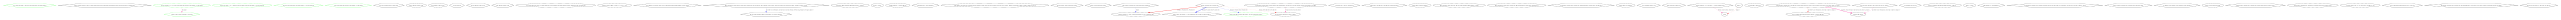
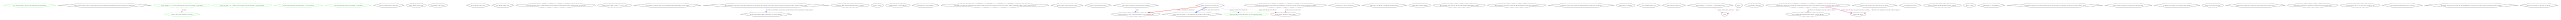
  digraph {
    fontname="Roboto Condensed"
    node [cluster="lambda expression" fontname="Roboto Condensed" shape=hexagon span="0-0" file="HelpText.cs"]
    edge [color=deeppink fontname="Roboto Condensed" style=dotted]
    n1 [cluster="CommandLine.Tests.CultureInfoExtensions.MakeCultureHandlers(System.Globalization.CultureInfo)" color=green community=0 label="var currentCulutre = Thread.CurrentThread.CurrentCulture" prediction=0 span="22-22" file=""]
    n2 [cluster="CommandLine.Tests.CultureInfoExtensions.MakeCultureHandlers(System.Globalization.CultureInfo)" label="Entry CommandLine.Tests.CultureInfoExtensions.MakeCultureHandlers(System.Globalization.CultureInfo)" span="20-20" file=""]
    n3 [cluster="CommandLine.Tests.CultureInfoExtensions.MakeCultureHandlers(System.Globalization.CultureInfo)" color=green community=0 label="Action changer = () => Thread.CurrentThread.CurrentCulture = newCulture" prediction=1 shape=ellipse span="24-24" file=""]
    n4 [cluster="CommandLine.Tests.CultureInfoExtensions.MakeCultureHandlers(System.Globalization.CultureInfo)" color=green community=0 label="return Tuple.Create(changer, resetter);" prediction=1 span="28-28" file=""]
    n5 [cluster="CommandLine.Tests.CultureInfoExtensions.MakeCultureHandlers(System.Globalization.CultureInfo)" color=green community=0 label="Action resetter = () => Thread.CurrentThread.CurrentCulture = currentCulutre" prediction=2 shape=ellipse span="26-26" file=""]
    n6 [color=green community=0 label="Thread.CurrentThread.CurrentCulture = currentCulutre" prediction=3 span="26-26" file=""]
    n7 [color=green community=0 label="Thread.CurrentThread.CurrentCulture = newCulture" prediction=5 span="24-24" file=""]
    n8 [label="System.Globalization.CultureInfo" cluster="" span="" file=""]
    n9 [label="Entry lambda expression" shape=ellipse span="24-24" file=""]
    n10 [label="Exit lambda expression" shape=ellipse span="24-24" file=""]
-   n11 [label=currentCulutre cluster="" span="" file=""]
    n12 [label="Entry lambda expression" span="26-26" file=""]
    n13 [label="Exit lambda expression" span="26-26" file=""]
    n14 [cluster="CommandLine.Tests.CultureInfoExtensions.MakeCultureHandlers(System.Globalization.CultureInfo)" label="Exit CommandLine.Tests.CultureInfoExtensions.MakeCultureHandlers(System.Globalization.CultureInfo)" shape=ellipse span="20-20" file=""]
    n15 [cluster="System.Tuple.Create<T1, T2>(T1, T2)" label="Entry System.Tuple.Create<T1, T2>(T1, T2)" shape=ellipse file=""]
    n16 [cluster="Ninject.Infrastructure.Ensure.ArgumentNotNullOrEmpty(string, string)" label="Entry Ninject.Infrastructure.Ensure.ArgumentNotNullOrEmpty(string, string)" span="22-22"]
    n17 [cluster="Ninject.Parameters.Parameter.Parameter(string, System.Func<Ninject.Activation.IContext, Ninject.Planning.Targets.ITarget, object>, bool)" label="Entry Ninject.Parameters.Parameter.Parameter(string, System.Func<Ninject.Activation.IContext, Ninject.Planning.Targets.ITarget, object>, bool)" span="69-69"]
    n18 [cluster="Ninject.Parameters.Parameter.Parameter(string, System.Func<Ninject.Activation.IContext, Ninject.Planning.Targets.ITarget, object>, bool)" label="Ensure.ArgumentNotNull(valueCallback, ''valueCallback'')" span="72-72"]
    n19 [cluster="Ninject.Parameters.Parameter.Parameter(string, System.Func<Ninject.Activation.IContext, Ninject.Planning.Targets.ITarget, object>, bool)" label="Ensure.ArgumentNotNullOrEmpty(name, ''name'')" shape=ellipse span="71-71"]
    n20 [cluster="Ninject.Parameters.Parameter.Parameter(string, System.Func<Ninject.Activation.IContext, Ninject.Planning.Targets.ITarget, object>, bool)" label="Name = name" shape=ellipse span="74-74"]
    n21 [cluster="Ninject.Parameters.Parameter.Parameter(string, System.Func<Ninject.Activation.IContext, Ninject.Planning.Targets.ITarget, object>, bool)" label="ValueCallback = valueCallback" shape=ellipse span="75-75"]
    n22 [cluster="Ninject.Parameters.Parameter.Parameter(string, System.Func<Ninject.Activation.IContext, Ninject.Planning.Targets.ITarget, object>, bool)" label="ShouldInherit = shouldInherit" span="76-76"]
    n23 [cluster="Ninject.Parameters.Parameter.Parameter(string, System.Func<Ninject.Activation.IContext, Ninject.Planning.Targets.ITarget, object>, bool)" label="Exit Ninject.Parameters.Parameter.Parameter(string, System.Func<Ninject.Activation.IContext, Ninject.Planning.Targets.ITarget, object>, bool)" shape=ellipse span="69-69"]
    n24 [cluster="System.Type.GetHashCode()" label="Entry System.Type.GetHashCode()"]
    n25 [cluster="string.GetHashCode()" label="Entry string.GetHashCode()"]
    n26 [cluster="Ninject.Parameters.Parameter.Equals(object)" label="Entry Ninject.Parameters.GetValue.Equals(object)" span="96-96"]
    n27 [cluster="Ninject.Parameters.Parameter.Equals(object)" label="return parameter != null ? Equals(parameter) : base.Equals(obj);" shape=ellipse span="99-99"]
    n28 [cluster="Ninject.Parameters.Parameter.Equals(object)" label="var parameter = obj as IParameter" span="98-98"]
    n29 [cluster="Ninject.Parameters.Parameter.Equals(object)" label="Exit Ninject.Parameters.Parameter.Equals(object)" span="96-96"]
    n30 [cluster="object.Equals(object)" label="Entry object.Equals(object)" shape=ellipse]
    n31 [cluster="Ninject.Infrastructure.Ensure.ArgumentNotNull(object, string)" label="Entry Ninject.Infrastructure.Ensure.ArgumentNotNull(object, string)" shape=ellipse span="17-17"]
    n32 [cluster="Ninject.Parameters.Parameter.Equals(Ninject.Parameters.IParameter)" label="Entry Ninject.Parameters.Parameter.Equals(Ninject.Parameters.IParameter)" shape=ellipse span="116-116"]
    n33 [cluster="Ninject.Parameters.Parameter.Equals(Ninject.Parameters.IParameter)" label="return other.GetType() == GetType() && other.Name.Equals(Name);" span="118-118"]
    n34 [cluster="Ninject.Parameters.Parameter.Equals(Ninject.Parameters.IParameter)" label="Exit Ninject.Parameters.Parameter.Equals(Ninject.Parameters.IParameter)" span="116-116"]
    n35 [cluster="object.GetType()" label="Entry object.GetType()" shape=ellipse]
    n36 [label="Entry lambda expression" span="59-59"]
    n37 [label="Entry lambda expression" span="45-45"]
    n38 [label=value shape=ellipse span="45-45"]
    n39 [label="Exit lambda expression" shape=ellipse span="45-45"]
    n40 [label="valueCallback(ctx)" shape=ellipse span="59-59"]
    n41 [label="Exit lambda expression" span="59-59"]
    n42 [cluster="Ninject.Parameters.Parameter.Parameter(string, System.Func<Ninject.Activation.IContext, object>, bool)" label="Entry Ninject.Parameters.Parameter.Parameter(string, System.Func<Ninject.Activation.IContext, object>, bool)" shape=ellipse span="53-53"]
    n43 [cluster="Ninject.Parameters.Parameter.Parameter(string, System.Func<Ninject.Activation.IContext, object>, bool)" label="Ensure.ArgumentNotNull(valueCallback, ''valueCallback'')" shape=ellipse span="56-56"]
    n44 [cluster="Ninject.Parameters.Parameter.Parameter(string, System.Func<Ninject.Activation.IContext, object>, bool)" label="Ensure.ArgumentNotNullOrEmpty(name, ''name'')" shape=ellipse span="55-55"]
    n45 [cluster="Ninject.Parameters.Parameter.Parameter(string, System.Func<Ninject.Activation.IContext, object>, bool)" label="Name = name" shape=ellipse span="58-58"]
    n46 [cluster="Ninject.Parameters.Parameter.Parameter(string, System.Func<Ninject.Activation.IContext, object>, bool)" label="ValueCallback = (ctx, target) => valueCallback(ctx)" span="59-59"]
    n47 [cluster="Ninject.Parameters.Parameter.Parameter(string, System.Func<Ninject.Activation.IContext, object>, bool)" label="ShouldInherit = shouldInherit" span="60-60"]
    n48 [cluster="Ninject.Parameters.Parameter.Parameter(string, System.Func<Ninject.Activation.IContext, object>, bool)" label="Exit Ninject.Parameters.Parameter.Parameter(string, System.Func<Ninject.Activation.IContext, object>, bool)" span="53-53"]
    n49 [cluster="Ninject.Parameters.Parameter.GetHashCode()" label="Entry Ninject.Parameters.Parameter.GetHashCode()" span="106-106"]
    n50 [cluster="Ninject.Parameters.Parameter.GetHashCode()" color=green label="return GetType().GetHashCode() ^ Name.GetHashCode();" shape=ellipse span="108-108"]
    n51 [cluster="Ninject.Parameters.Parameter.GetHashCode()" label="Exit Ninject.Parameters.Parameter.GetHashCode()" span="106-106"]
    n52 [cluster="string.Equals(string)" label="Entry string.Equals(string)" shape=ellipse]
    n53 [cluster="Ninject.Parameters.Parameter.Parameter(string, object, bool)" label="Entry Ninject.Parameters.Parameter.Parameter(string, object, bool)" span="45-45"]
    n54 [cluster="Ninject.Parameters.Parameter.Parameter(string, object, bool)" label="Exit Ninject.Parameters.Parameter.Parameter(string, object, bool)" shape=ellipse span="45-45"]
    n55 [cluster="System.Func<T1, T2, TResult>.Invoke(T1, T2)" label="Entry System.Func<T1, T2, TResult>.Invoke(T1, T2)" shape=ellipse]
    n56 [cluster="Ninject.Parameters.Parameter.GetValue(Ninject.Activation.IContext, Ninject.Planning.Targets.ITarget)" label="Entry Ninject.Parameters.Parameter.GetValue(Ninject.Activation.IContext, Ninject.Planning.Targets.ITarget)" shape=ellipse span="85-85"]
    n57 [cluster="Ninject.Parameters.Parameter.GetValue(Ninject.Activation.IContext, Ninject.Planning.Targets.ITarget)" label="return ValueCallback(context, target);" shape=ellipse span="88-88"]
    n58 [cluster="Ninject.Parameters.Parameter.GetValue(Ninject.Activation.IContext, Ninject.Planning.Targets.ITarget)" label="Ensure.ArgumentNotNull(context, ''context'')" span="87-87"]
    n59 [cluster="Ninject.Parameters.Parameter.GetValue(Ninject.Activation.IContext, Ninject.Planning.Targets.ITarget)" label="Exit Ninject.Parameters.Parameter.GetValue(Ninject.Activation.IContext, Ninject.Planning.Targets.ITarget)" span="85-85"]
    n60 [cluster="System.Func<T, TResult>.Invoke(T)" label="Entry System.Func<T, TResult>.Invoke(T)"]
    n61 [label=object cluster="" span=""]
    n62 [label="Ninject.Parameters.Parameter" cluster="" span=""]
    n63 [label="System.Func<Ninject.Activation.IContext, object>" cluster="" span=""]
    n3 -> n4 [label=changer]
    n17 -> n18 [color=blue label="System.Func<Ninject.Activation.IContext, Ninject.Planning.Targets.ITarget, object>"]
    n26 -> n27 [color=blue label=object]
    n42 -> n40 [label="System.Func<Ninject.Activation.IContext, object>" style=bold]
    n42 -> n43 [color=red label="System.Func<Ninject.Activation.IContext, object>" style=dashed]
    n46 -> n38 [label="Ninject.Activation.IContext" style=dashed]
    n56 -> n57 [label="Ninject.Activation.IContext" style=dashed]
    n61 -> n38 [color=red label=object]
    n62 -> n27 [color=red label="Ninject.Parameters.Parameter" style=bold]
    n62 -> n33 [color=blue label="Ninject.Parameters.Parameter" style=bold]
    n62 -> n50 [color=blue label="Ninject.Parameters.Parameter" style=dashed]
    n62 -> n57 [color=red label="Ninject.Parameters.Parameter"]
    n63 -> n40 [label="System.Func<Ninject.Activation.IContext, object>" style=dashed]
  }
